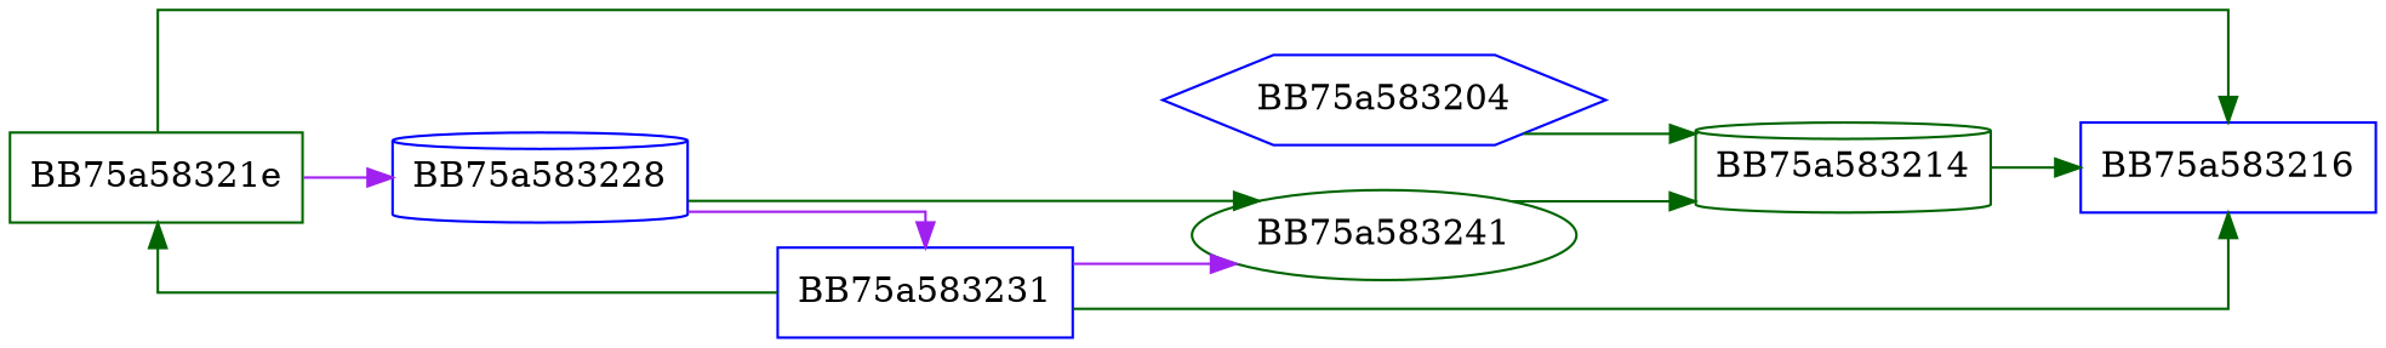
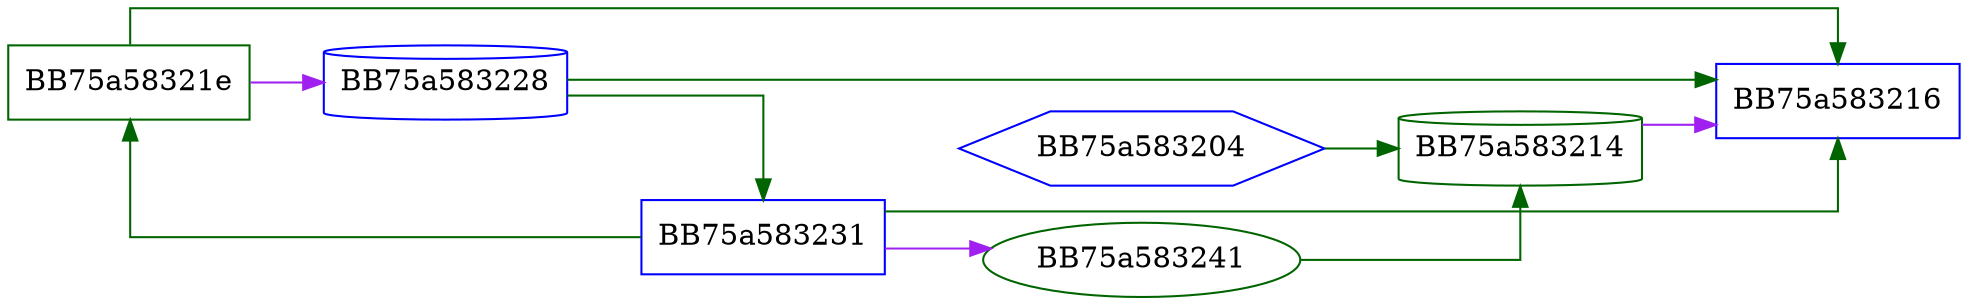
  digraph {
    rankdir=LR
    splines=ortho
    node [color=blue shape=box]
    edge [color=darkgreen]
    BB75a583204 [shape=hexagon]
    BB75a583214 [color=darkgreen shape=cylinder]
    BB75a58321e [color=darkgreen]
    BB75a583216
    BB75a583228 [shape=cylinder]
    BB75a583231
    BB75a583241 [color=darkgreen shape=ellipse]
    BB75a583204 -> BB75a583214
-   BB75a583214 -> BB75a583216
+   BB75a583214 -> BB75a583216 [color=purple]
    BB75a58321e -> BB75a583216
    BB75a58321e -> BB75a583228 [color=purple]
-   BB75a583228 -> BB75a583241
-   BB75a583228 -> BB75a583231 [color=purple]
+   BB75a583228 -> BB75a583216
+   BB75a583228 -> BB75a583231
    BB75a583231 -> BB75a58321e
    BB75a583231 -> BB75a583216
    BB75a583231 -> BB75a583241 [color=purple]
    BB75a583241 -> BB75a583214
  }
